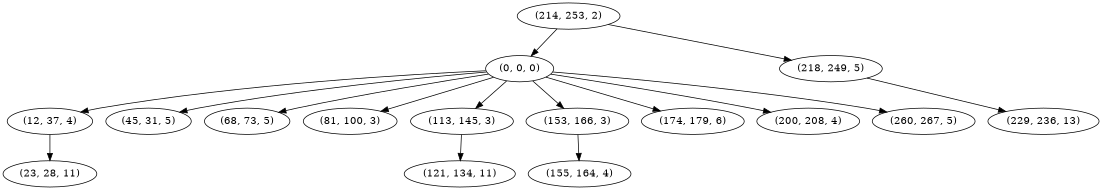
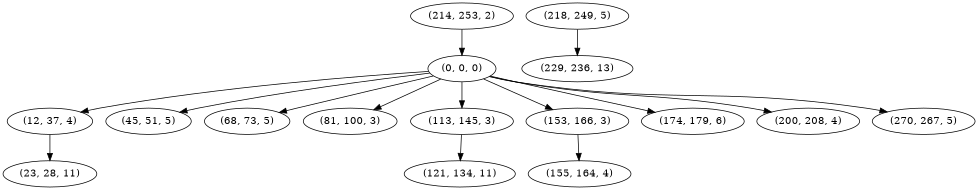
  digraph {
    "(0, 0, 0)"
    "(12, 37, 4)"
-   "(45, 51, 5)" [label="(45, 31, 5)"]
+   "(45, 51, 5)"
    "(68, 73, 5)"
    "(81, 100, 3)"
    "(113, 145, 3)"
    "(153, 166, 3)"
    "(174, 179, 6)"
    "(200, 208, 4)"
-   "(260, 267, 5)"
+   "(260, 267, 5)" [label="(270, 267, 5)"]
    "(23, 28, 11)"
    "(121, 134, 11)"
    "(155, 164, 4)"
    "(214, 253, 2)"
    "(218, 249, 5)"
    "(229, 236, 13)"
    "(0, 0, 0)" -> "(12, 37, 4)"
    "(0, 0, 0)" -> "(45, 51, 5)"
    "(0, 0, 0)" -> "(68, 73, 5)"
    "(0, 0, 0)" -> "(81, 100, 3)"
    "(0, 0, 0)" -> "(113, 145, 3)"
    "(0, 0, 0)" -> "(153, 166, 3)"
    "(0, 0, 0)" -> "(174, 179, 6)"
    "(0, 0, 0)" -> "(200, 208, 4)"
    "(0, 0, 0)" -> "(260, 267, 5)"
    "(12, 37, 4)" -> "(23, 28, 11)"
    "(113, 145, 3)" -> "(121, 134, 11)"
    "(153, 166, 3)" -> "(155, 164, 4)"
    "(214, 253, 2)" -> "(0, 0, 0)"
-   "(214, 253, 2)" -> "(218, 249, 5)"
    "(218, 249, 5)" -> "(229, 236, 13)"
  }
